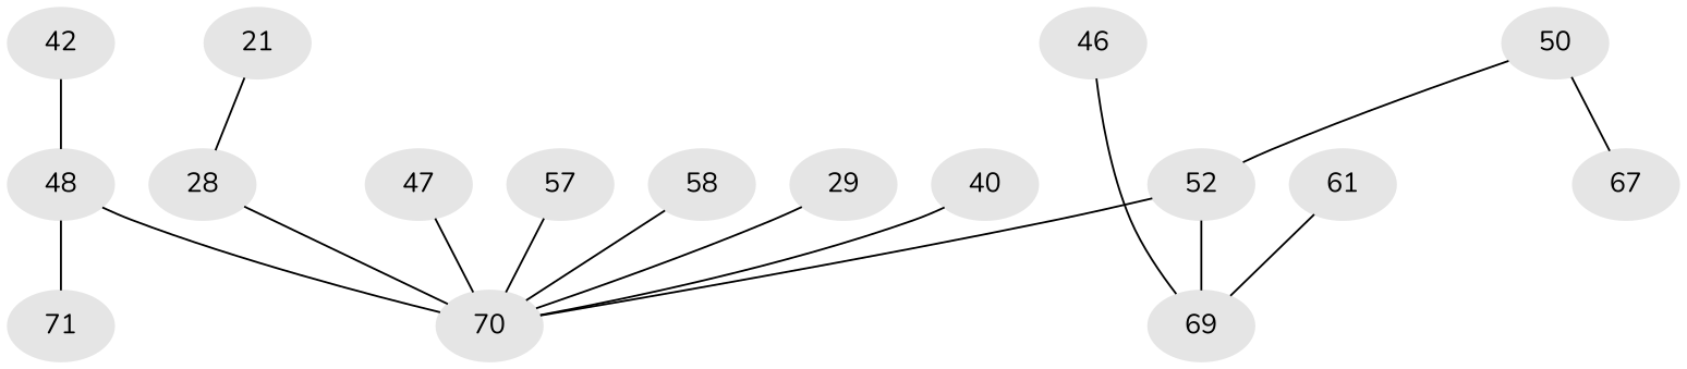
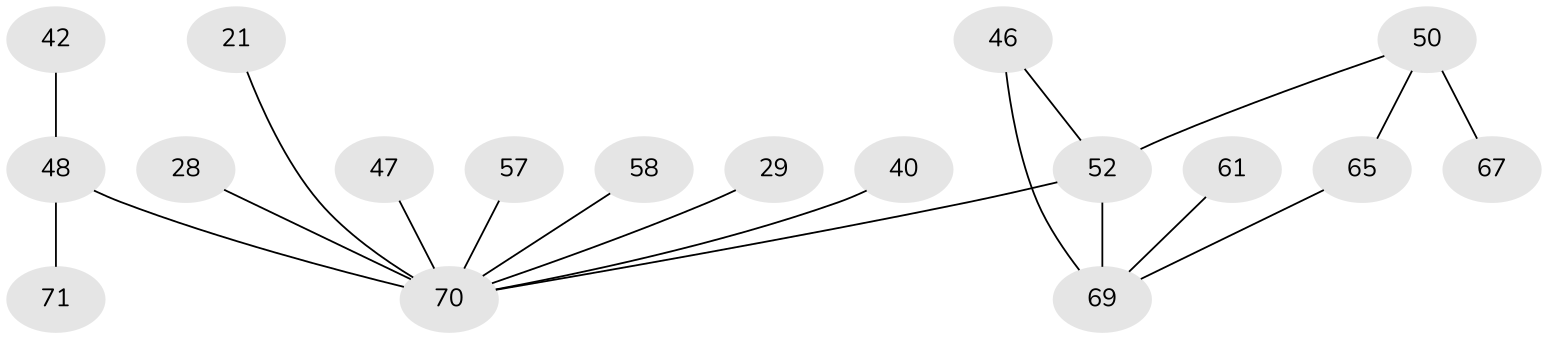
  graph {
    fontname=Nunito
    node [color=gray90 fontname=Nunito style=filled]
    edge [fontname=Nunito]
    70 [super="+15+16+18+19"]
    21
    28
    29
    48 [super="+31+14+36"]
    71
    40
    42
    52 [super="+4+24+39"]
    69 [super="+66+6+43+54+56"]
    46
    47
    50 [super="+49"]
+   65 [super="+25+9+17+55"]
    67 [super="+32+64"]
    57 [super="+26+3+27"]
    58 [super="+34"]
    61
-   21 -- 28
+   21 -- 70
    28 -- 70
    29 -- 70
    48 -- 70 [weight=4]
    48 -- 71
    40 -- 70
    42 -- 48
    52 -- 70 [weight=2]
    52 -- 69 [weight=3]
+   46 -- 52
    46 -- 69 [weight=2]
    47 -- 70
    50 -- 52
+   50 -- 65
    50 -- 67 [weight=2]
+   65 -- 69
    57 -- 70 [weight=2]
    58 -- 70
    61 -- 69
  }
